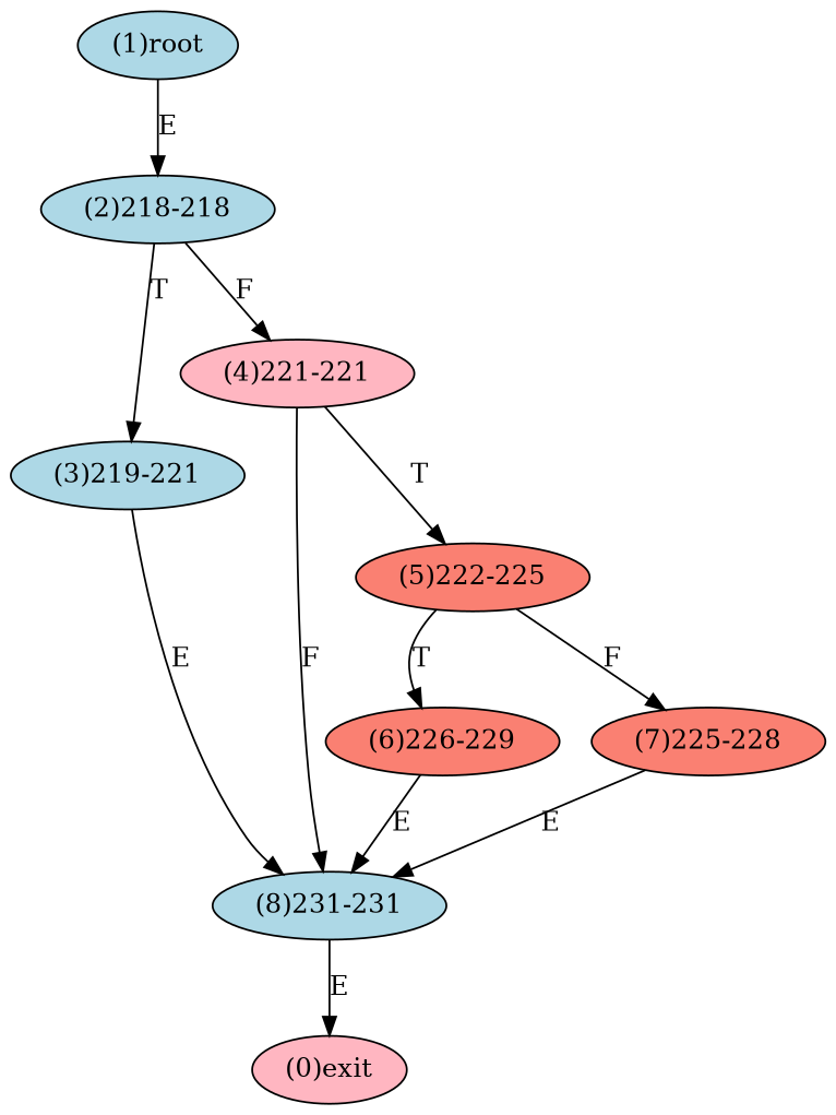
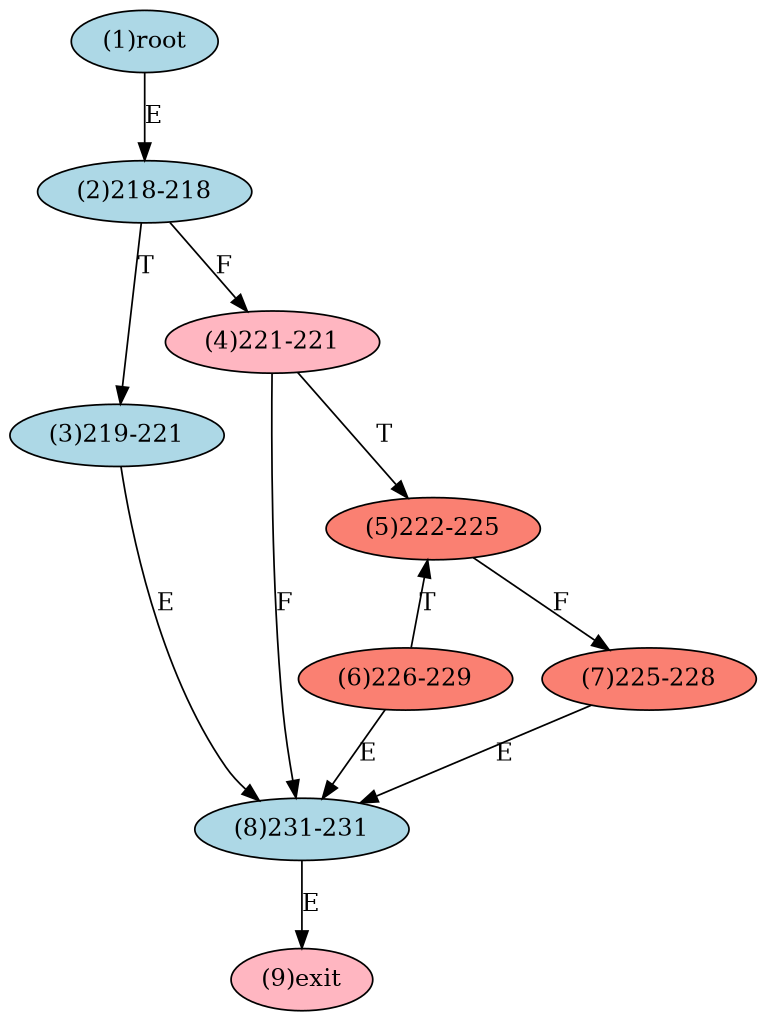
  digraph {
    node [fillcolor=lightblue style=filled]
    n1 [label="(1)root"]
    n2 [label="(2)218-218"]
    n3 [label="(3)219-221"]
    n4 [fillcolor=lightpink label="(4)221-221"]
    n5 [label="(8)231-231"]
    n6 [fillcolor=salmon label="(5)222-225"]
-   n7 [fillcolor=lightpink label="(0)exit"]
+   n7 [fillcolor=lightpink label="(9)exit"]
    n8 [fillcolor=salmon label="(6)226-229"]
    n9 [fillcolor=salmon label="(7)225-228"]
    n1 -> n2 [label=E]
    n2 -> n3 [label=T]
    n2 -> n4 [label=F]
    n3 -> n5 [label=E]
    n4 -> n5 [label=F]
    n4 -> n6 [label=T]
    n5 -> n7 [label=E]
-   n6 -> n8 [label=T]
+   n8 -> n6 [label=T]
    n6 -> n9 [label=F]
    n8 -> n5 [label=E]
    n9 -> n5 [label=E]
  }
